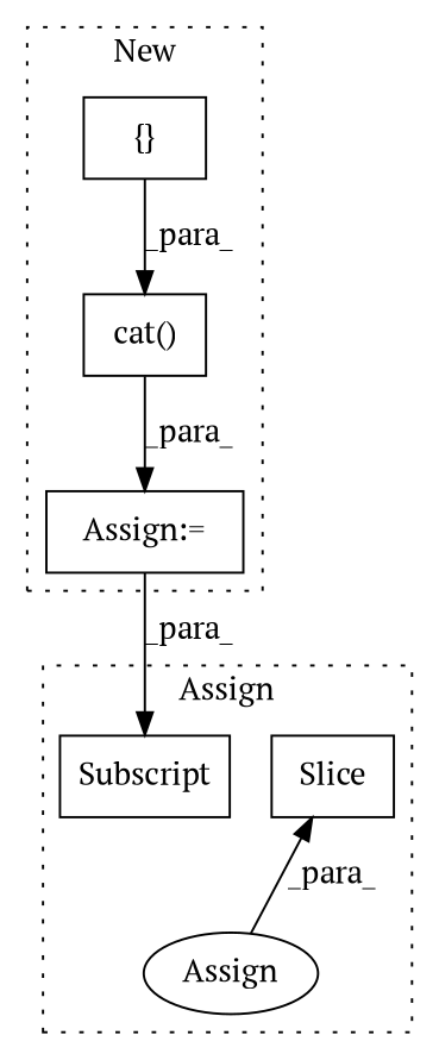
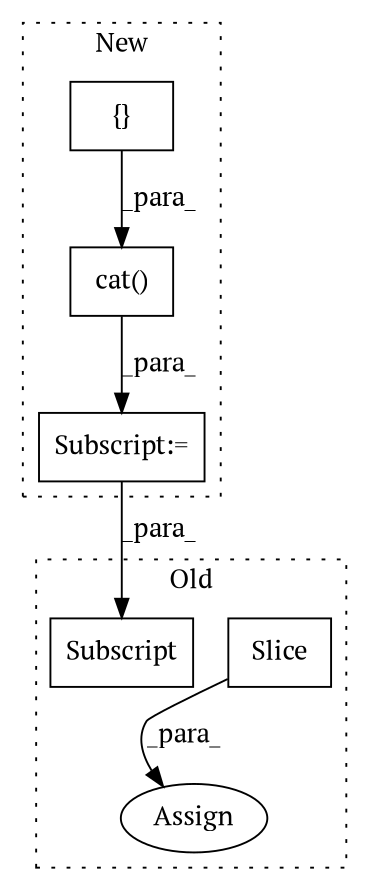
  digraph {
    fontname="PT Serif"
    node [fontname="PT Serif" s=1955 shape=box]
    edge [fontname="PT Serif"]
    n1 [a=80 l=2 label=Slice]
    n2 [a=76 l=1 label=Assign shape=ellipse]
    n3 [a=63 l="11,0" label=Subscript s="1947,0"]
    n4 [a=75 l="10,8" label="cat()" s="1956,1978"]
-   n5 [a=68 l=3 label="Assign:=" s=1953]
+   n5 [a=68 l=3 label="Subscript:=" s=1953]
    n6 [a=59 l="1,0" label="{}" s="1966,1977"]
    subgraph cluster_1 {
-     label=Assign
+     label=Old
      style=dotted
      n1
      n2
      n3
    }
    subgraph cluster_2 {
      label=New
      style=dotted
      n4
      n5
      n6
    }
-   n2 -> n1 [label=_para_]
+   n1 -> n2 [label=_para_]
    n4 -> n5 [label=_para_]
    n5 -> n3 [label=_para_]
    n6 -> n4 [label=_para_]
  }
